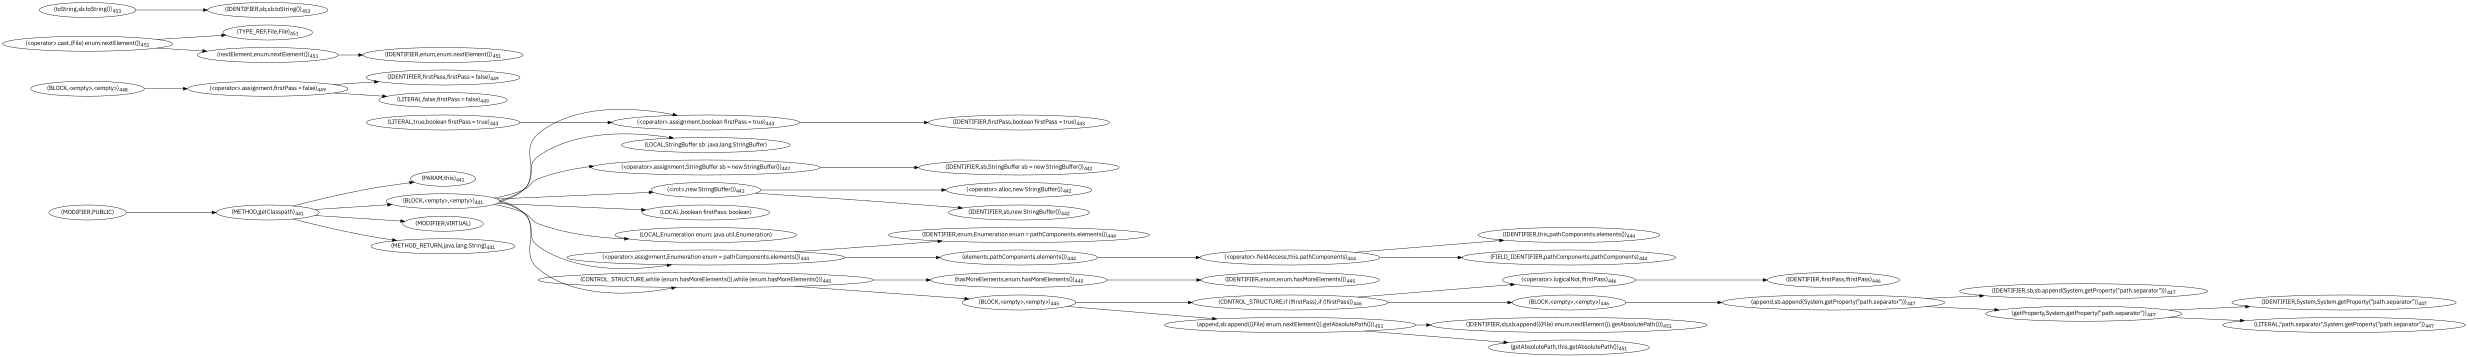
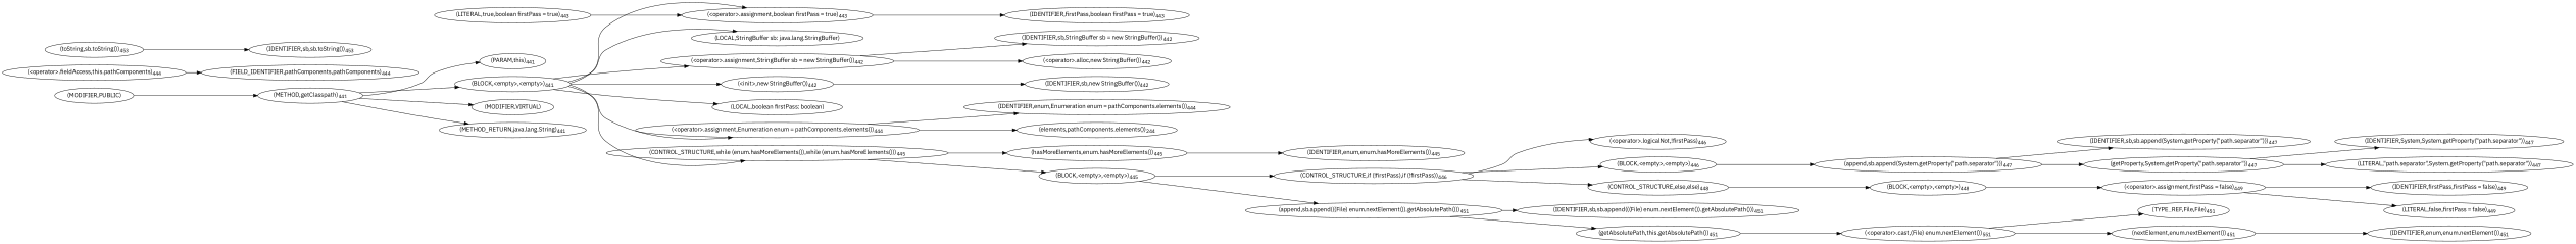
  digraph {
    fontname="IBM Plex Sans"
    rankdir=LR
    node [fontname="IBM Plex Sans"]
    edge [fontname="IBM Plex Sans"]
    n1 [label=<(METHOD,getClasspath)<SUB>441</SUB>>]
    n2 [label=<(PARAM,this)<SUB>441</SUB>>]
    n3 [label=<(BLOCK,&lt;empty&gt;,&lt;empty&gt;)<SUB>441</SUB>>]
    n4 [label=<(MODIFIER,VIRTUAL)>]
    n5 [label=<(METHOD_RETURN,java.lang.String)<SUB>441</SUB>>]
    n6 [label=<(LOCAL,StringBuffer sb: java.lang.StringBuffer)>]
    n7 [label=<(&lt;operator&gt;.assignment,StringBuffer sb = new StringBuffer())<SUB>442</SUB>>]
    n8 [label=<(&lt;init&gt;,new StringBuffer())<SUB>442</SUB>>]
    n9 [label=<(LOCAL,boolean firstPass: boolean)>]
    n10 [label=<(&lt;operator&gt;.assignment,boolean firstPass = true)<SUB>443</SUB>>]
-   n11 [label=<(LOCAL,Enumeration enum: java.util.Enumeration)>]
    n12 [label=<(&lt;operator&gt;.assignment,Enumeration enum = pathComponents.elements())<SUB>444</SUB>>]
    n13 [label=<(CONTROL_STRUCTURE,while (enum.hasMoreElements()),while (enum.hasMoreElements()))<SUB>445</SUB>>]
    n14 [label=<(MODIFIER,PUBLIC)>]
    n15 [label=<(IDENTIFIER,sb,StringBuffer sb = new StringBuffer())<SUB>442</SUB>>]
    n16 [label=<(&lt;operator&gt;.alloc,new StringBuffer())<SUB>442</SUB>>]
    n17 [label=<(IDENTIFIER,sb,new StringBuffer())<SUB>442</SUB>>]
    n18 [label=<(IDENTIFIER,firstPass,boolean firstPass = true)<SUB>443</SUB>>]
    n19 [label=<(IDENTIFIER,enum,Enumeration enum = pathComponents.elements())<SUB>444</SUB>>]
-   n20 [label=<(elements,pathComponents.elements())<SUB>444</SUB>>]
+   n20 [label=<(elements,pathComponents.elements())<SUB>244</SUB>>]
    n21 [label=<(hasMoreElements,enum.hasMoreElements())<SUB>445</SUB>>]
    n22 [label=<(BLOCK,&lt;empty&gt;,&lt;empty&gt;)<SUB>445</SUB>>]
    n23 [label=<(LITERAL,true,boolean firstPass = true)<SUB>443</SUB>>]
    n24 [label=<(&lt;operator&gt;.fieldAccess,this.pathComponents)<SUB>444</SUB>>]
-   n25 [label=<(IDENTIFIER,this,pathComponents.elements())<SUB>444</SUB>>]
    n26 [label=<(FIELD_IDENTIFIER,pathComponents,pathComponents)<SUB>444</SUB>>]
    n27 [label=<(IDENTIFIER,enum,enum.hasMoreElements())<SUB>445</SUB>>]
    n28 [label=<(CONTROL_STRUCTURE,if (!firstPass),if (!firstPass))<SUB>446</SUB>>]
    n29 [label=<(append,sb.append(((File) enum.nextElement()).getAbsolutePath()))<SUB>451</SUB>>]
    n30 [label=<(&lt;operator&gt;.logicalNot,!firstPass)<SUB>446</SUB>>]
    n31 [label=<(BLOCK,&lt;empty&gt;,&lt;empty&gt;)<SUB>446</SUB>>]
+   n32 [label=<(CONTROL_STRUCTURE,else,else)<SUB>448</SUB>>]
    n33 [label=<(IDENTIFIER,sb,sb.append(((File) enum.nextElement()).getAbsolutePath()))<SUB>451</SUB>>]
    n34 [label=<(getAbsolutePath,this.getAbsolutePath())<SUB>451</SUB>>]
-   n35 [label=<(IDENTIFIER,firstPass,!firstPass)<SUB>446</SUB>>]
    n36 [label=<(append,sb.append(System.getProperty(&quot;path.separator&quot;)))<SUB>447</SUB>>]
    n37 [label=<(BLOCK,&lt;empty&gt;,&lt;empty&gt;)<SUB>448</SUB>>]
    n38 [label=<(IDENTIFIER,sb,sb.append(System.getProperty(&quot;path.separator&quot;)))<SUB>447</SUB>>]
    n39 [label=<(getProperty,System.getProperty(&quot;path.separator&quot;))<SUB>447</SUB>>]
    n40 [label=<(IDENTIFIER,System,System.getProperty(&quot;path.separator&quot;))<SUB>447</SUB>>]
    n41 [label=<(LITERAL,&quot;path.separator&quot;,System.getProperty(&quot;path.separator&quot;))<SUB>447</SUB>>]
    n42 [label=<(&lt;operator&gt;.assignment,firstPass = false)<SUB>449</SUB>>]
    n43 [label=<(IDENTIFIER,firstPass,firstPass = false)<SUB>449</SUB>>]
    n44 [label=<(LITERAL,false,firstPass = false)<SUB>449</SUB>>]
-   n45 [label=<(&lt;operator&gt;.cast,(File) enum.nextElement())<SUB>451</SUB>>]
+   n45 [label=<(&lt;operator&gt;.cast,(File) enum.nextElement())<SUB>551</SUB>>]
    n46 [label=<(TYPE_REF,File,File)<SUB>451</SUB>>]
    n47 [label=<(nextElement,enum.nextElement())<SUB>451</SUB>>]
    n48 [label=<(IDENTIFIER,enum,enum.nextElement())<SUB>451</SUB>>]
    n49 [label=<(toString,sb.toString())<SUB>453</SUB>>]
    n50 [label=<(IDENTIFIER,sb,sb.toString())<SUB>453</SUB>>]
    n1 -> n2
    n1 -> n3
    n1 -> n4
    n1 -> n5
    n3 -> n6
    n3 -> n7
    n3 -> n8
    n3 -> n9
    n3 -> n10
-   n3 -> n11
    n3 -> n12
    n3 -> n13
    n7 -> n15
-   n8 -> n16
+   n7 -> n16
    n8 -> n17
    n10 -> n18
    n12 -> n19
    n12 -> n20
    n13 -> n21
    n13 -> n22
    n14 -> n1
-   n20 -> n24
    n21 -> n27
    n22 -> n28
    n22 -> n29
    n23 -> n10
-   n24 -> n25
    n24 -> n26
    n28 -> n30
    n28 -> n31
+   n28 -> n32
    n29 -> n33
    n29 -> n34
-   n30 -> n35
    n31 -> n36
+   n32 -> n37
+   n34 -> n45
    n36 -> n38
    n36 -> n39
    n37 -> n42
    n39 -> n40
    n39 -> n41
    n42 -> n43
    n42 -> n44
    n45 -> n46
    n45 -> n47
    n47 -> n48
    n49 -> n50
  }
